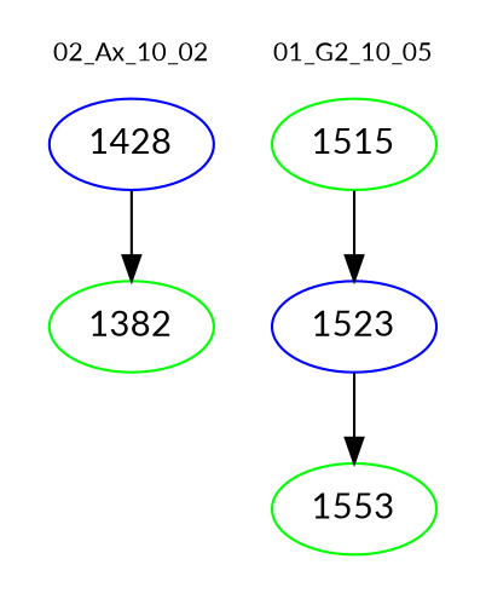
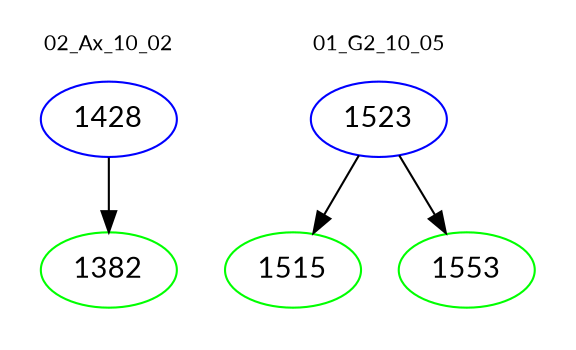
  digraph {
    fontname=Lato
    node [color=green fontname=Lato]
    edge [color=black fontname=Lato]
    n1 [color=blue label=1428]
    n2 [label=1382]
    n3 [color=blue label=1523]
    n4 [label=1515]
    n5 [label=1553]
    subgraph cluster_1 {
      color=white
      fontsize=10
      label="02_Ax_10_02"
      n1
      n2
    }
    subgraph cluster_2 {
      color=white
      fontsize=10
      label="01_G2_10_05"
      n3
      n4
      n5
    }
    n1 -> n2
-   n4 -> n3
+   n3 -> n4
    n3 -> n5
  }
